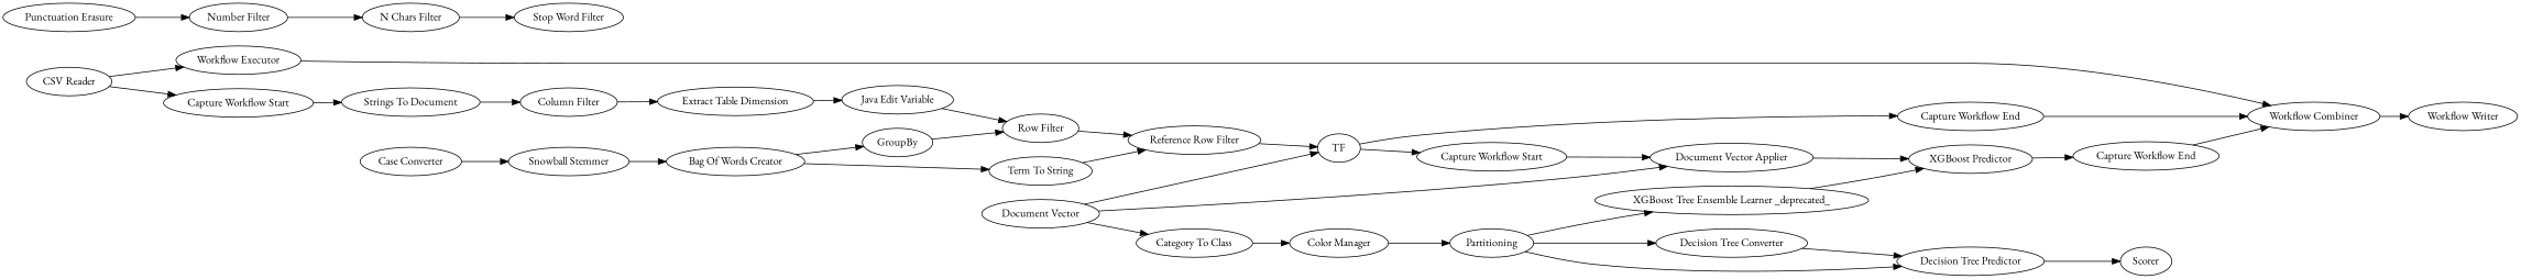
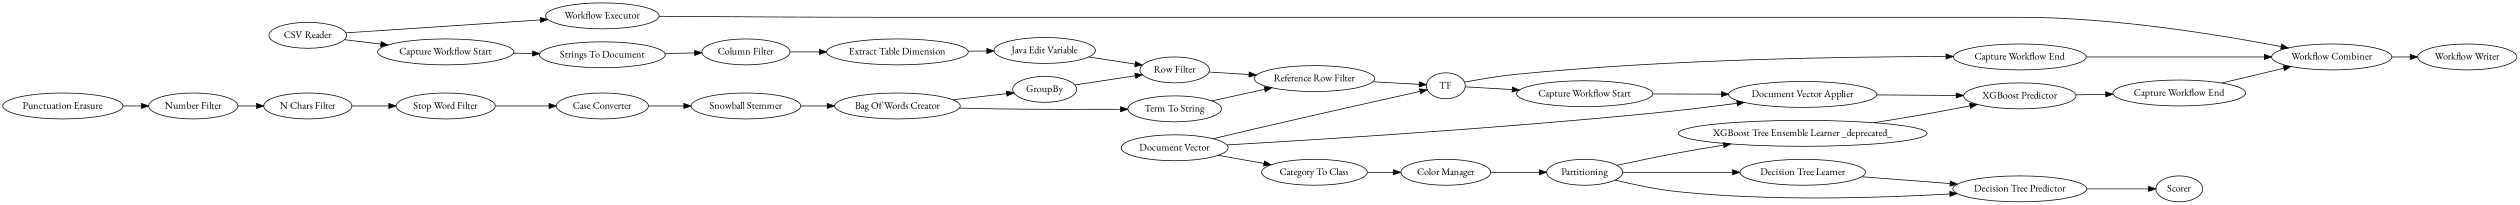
  digraph {
    fontname="EB Garamond"
    rankdir=LR
    node [fontname="EB Garamond"]
    edge [fontname="EB Garamond"]
    n1 [label="Workflow Combiner"]
    n2 [label="Workflow Writer"]
    n3 [label="Workflow Executor"]
    n4 [label="Color Manager"]
    n5 [label=Partitioning]
    n6 [label="XGBoost Tree Ensemble Learner _deprecated_"]
-   n7 [label="Decision Tree Converter"]
+   n7 [label="Decision Tree Learner"]
    n8 [label="Decision Tree Predictor"]
    n9 [label="XGBoost Predictor"]
    n10 [label=Scorer]
    n11 [label="Term To String"]
    n12 [label="Reference Row Filter"]
    n13 [label=GroupBy]
    n14 [label="Row Filter"]
    n15 [label=TF]
    n16 [label="Capture Workflow End"]
    n17 [label="Capture Workflow End"]
    n18 [label="Document Vector Applier"]
    n19 [label="Java Edit Variable"]
    n20 [label="Number Filter"]
    n21 [label="N Chars Filter"]
    n22 [label="Stop Word Filter"]
    n23 [label="Case Converter"]
    n24 [label="Punctuation Erasure"]
    n25 [label="Capture Workflow Start"]
    n26 [label="Column Filter"]
    n27 [label="Extract Table Dimension"]
    n28 [label="Document Vector"]
    n29 [label="Category To Class"]
    n30 [label="Snowball Stemmer"]
    n31 [label="Bag Of Words Creator"]
    n32 [label="CSV Reader"]
    n33 [label="Capture Workflow Start"]
    n34 [label="Strings To Document"]
    n1 -> n2
    n3 -> n1
    n4 -> n5
    n5 -> n6
    n5 -> n7
    n5 -> n8
    n6 -> n9
    n7 -> n8
    n8 -> n10
    n9 -> n16
    n11 -> n12
    n12 -> n15
    n13 -> n14
    n14 -> n12
    n15 -> n17
    n15 -> n25
    n16 -> n1
    n17 -> n1
    n18 -> n9
    n19 -> n14
    n20 -> n21
    n21 -> n22
+   n22 -> n23
    n23 -> n30
    n24 -> n20
    n25 -> n18
    n26 -> n27
    n27 -> n19
    n28 -> n15
    n28 -> n18
    n28 -> n29
    n29 -> n4
    n30 -> n31
    n31 -> n11
    n31 -> n13
    n32 -> n3
    n32 -> n33
    n33 -> n34
    n34 -> n26
  }
